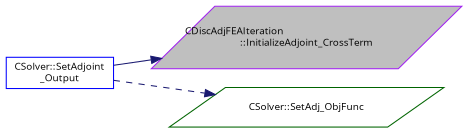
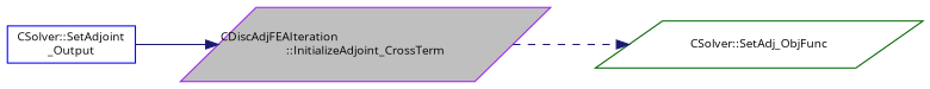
  digraph {
    fontname="Open Sans"
    rankdir=LR
    node [fillcolor=white fontname="Open Sans" fontsize=10 shape=parallelogram style=filled]
    edge [color=midnightblue fontname="Open Sans" fontsize=10 labelfontname=Helvetica labelfontsize=10]
    n1 [color=purple fillcolor=grey75 fontcolor=black height=0.2 label="CDiscAdjFEAIteration\l::InitializeAdjoint_CrossTerm" width=0.4]
    n2 [color=darkgreen height=0.2 label="CSolver::SetAdj_ObjFunc" width=0.4]
    n3 [color=blue height=0.2 label="CSolver::SetAdjoint\l_Output" shape=box width=0.4]
-   n3 -> n2 [style=dashed]
+   n1 -> n2 [style=dashed]
    n3 -> n1 [style=solid]
  }
